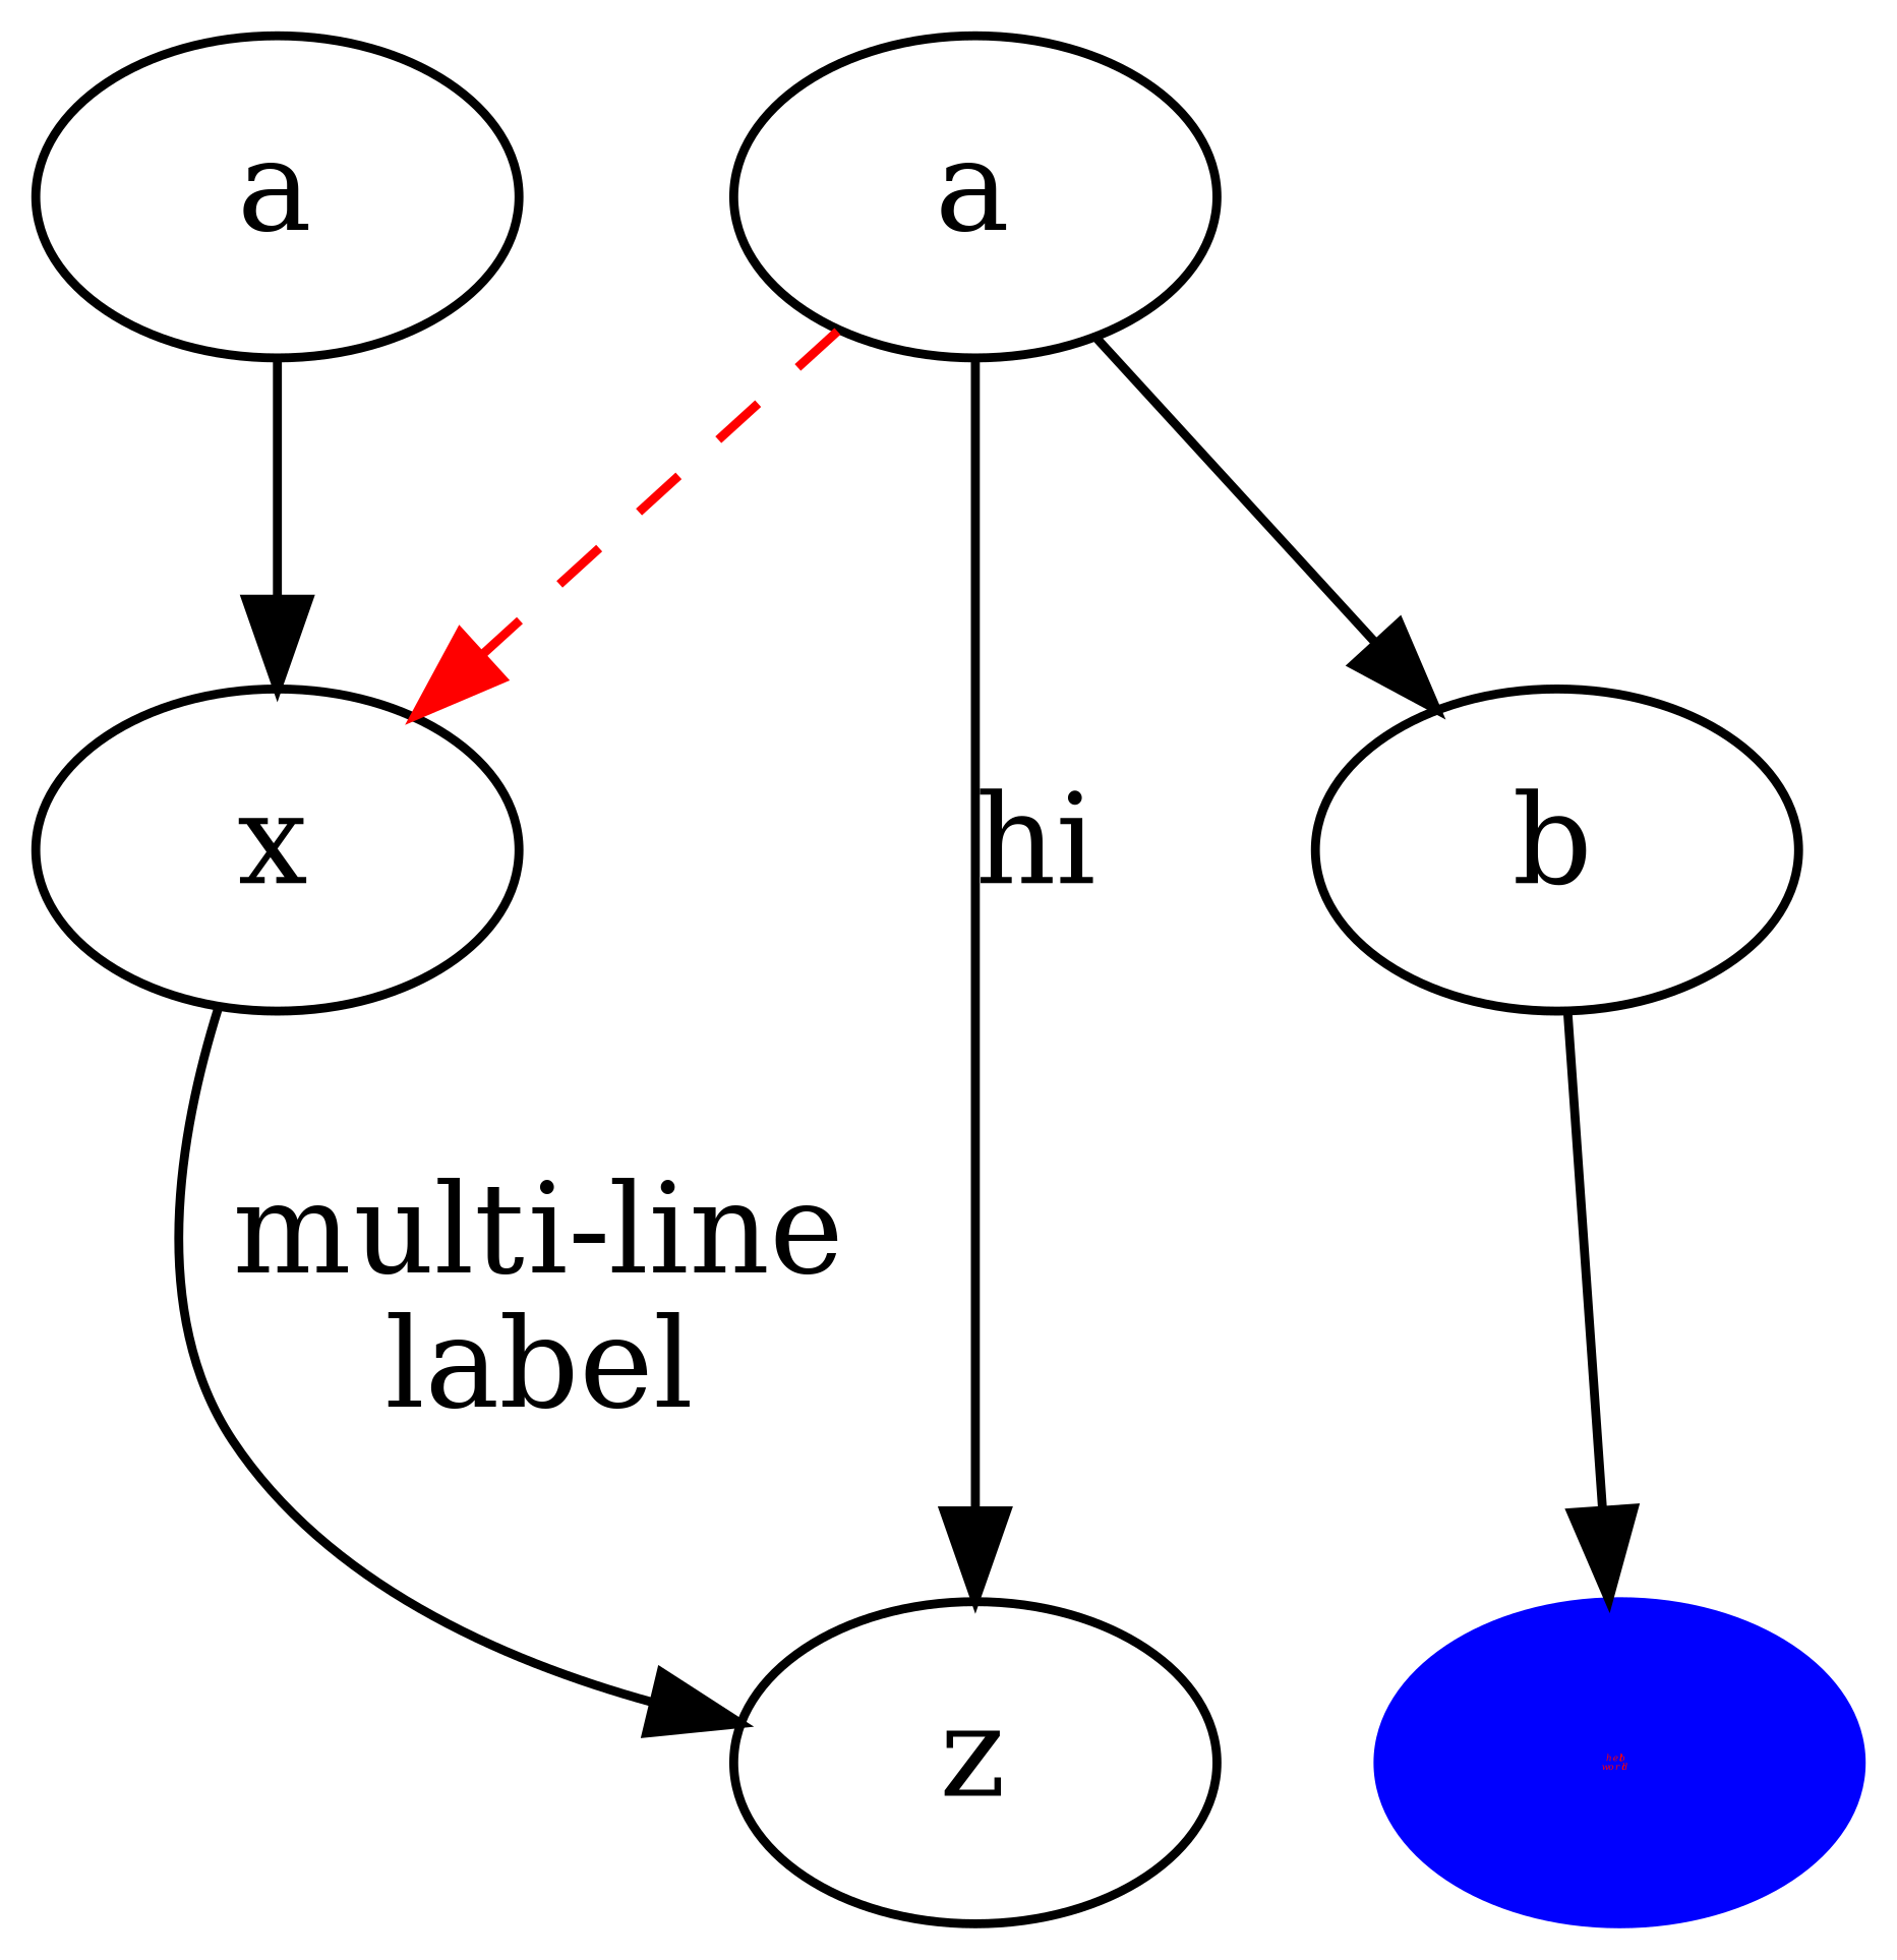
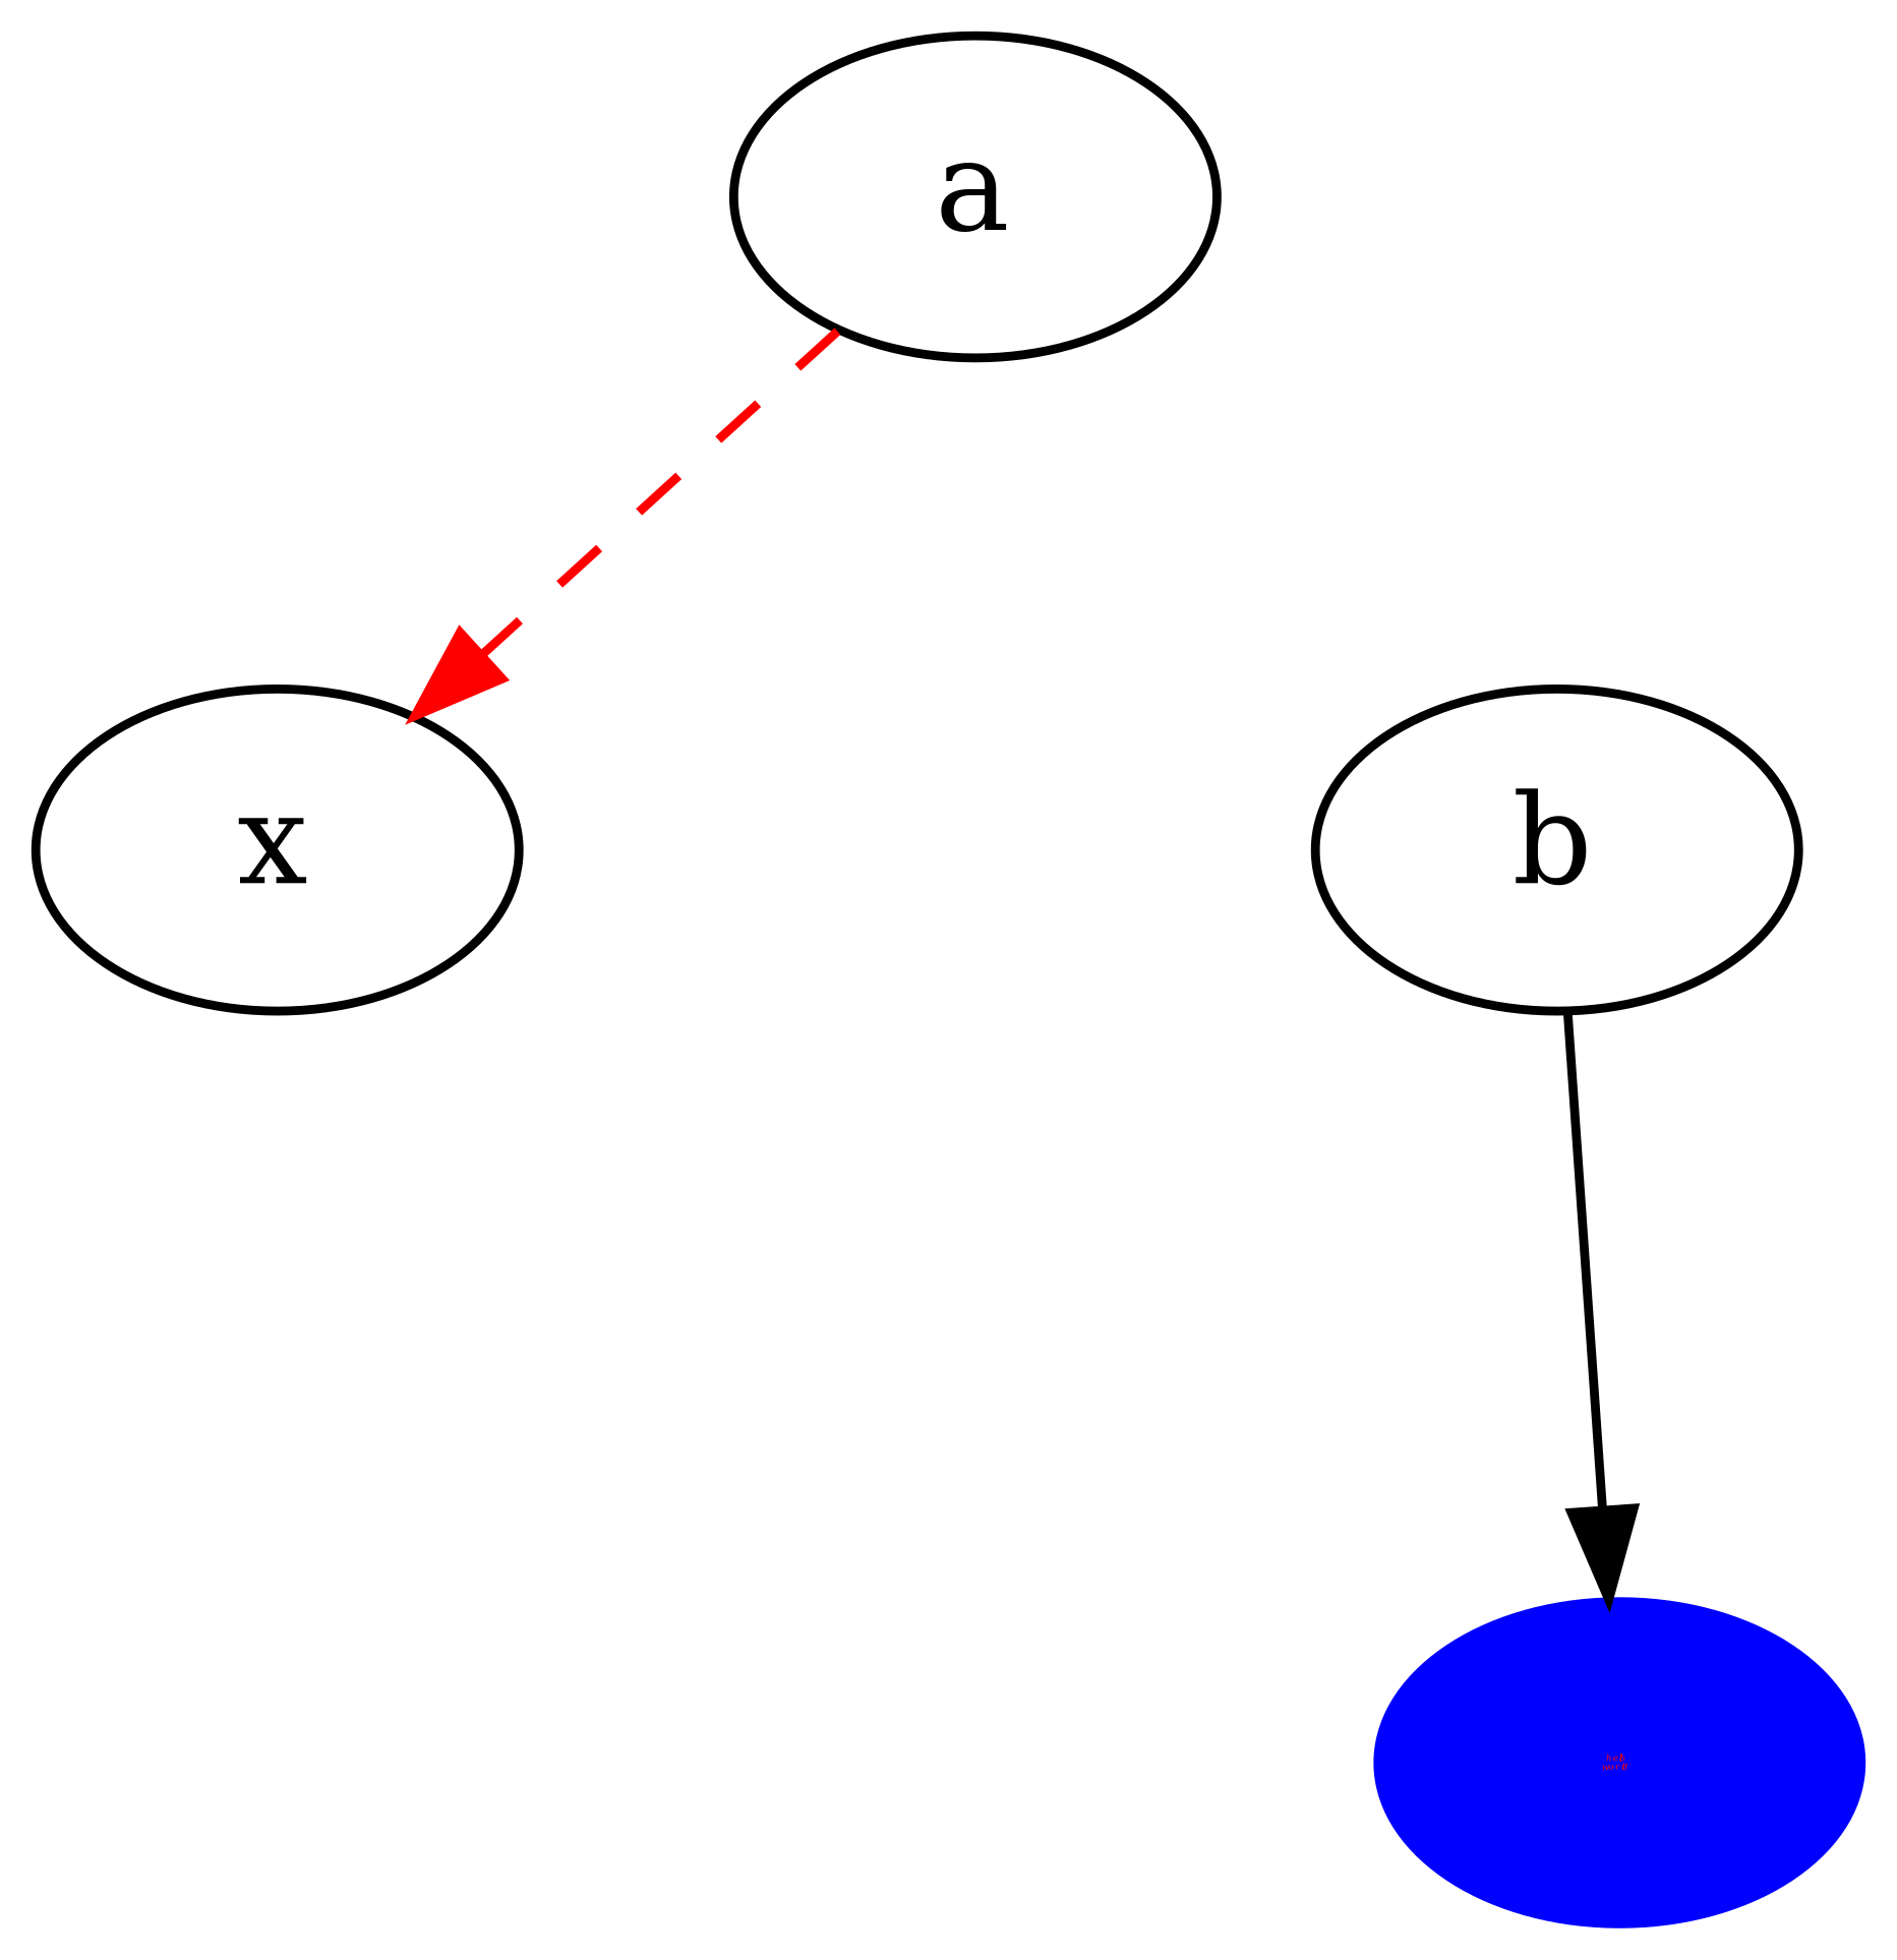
  digraph {
    b ["sha󠁎pe"=box]
    x
    n3 [color=blue fontcolor=red fontname="Palatino-Italic" fontsize=-1 label="hello\nworld" style=filled]
-   z
    a
-   "󠀁a"
    subgraph sub_1 {
      rank=same
      b
      x
    }
    b -> n3
-   x -> z [label="multi-line\nlabel"]
-   a -> b
    a -> x [color=red style=dashed]
-   a -> z [label=hi weight=27]
-   "󠀁a" -> x
  }
